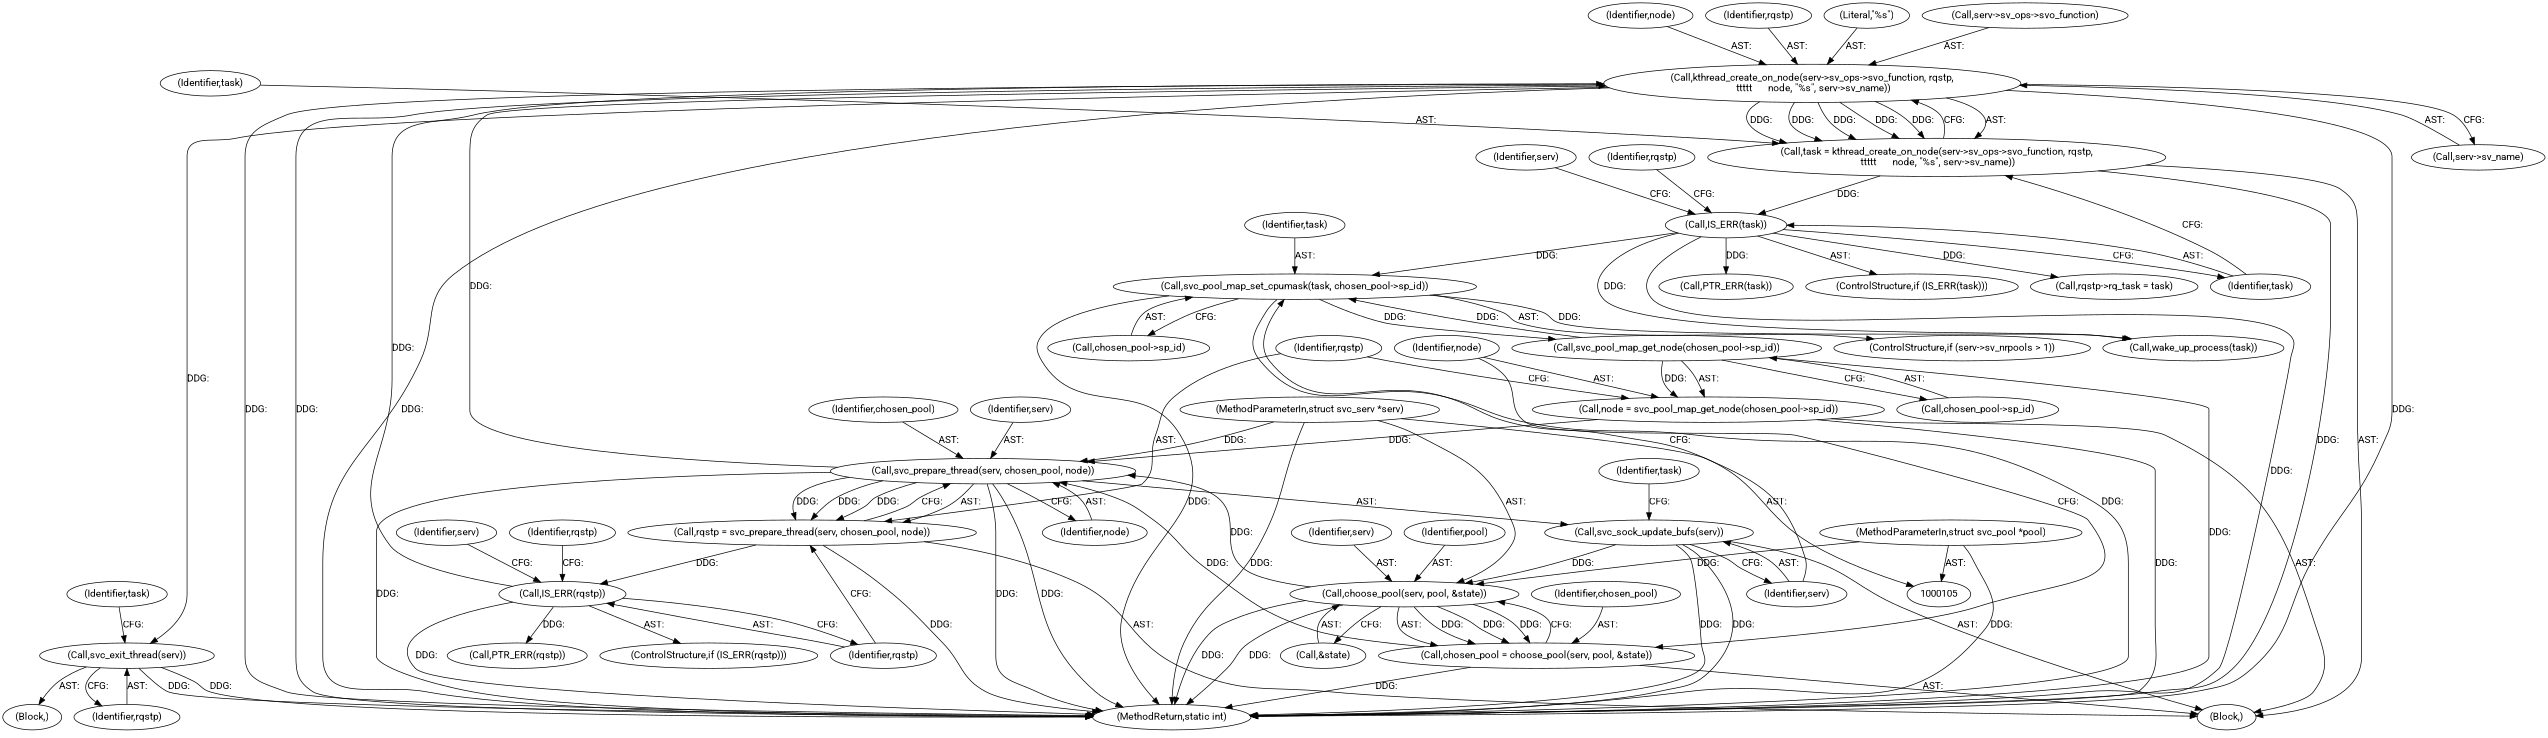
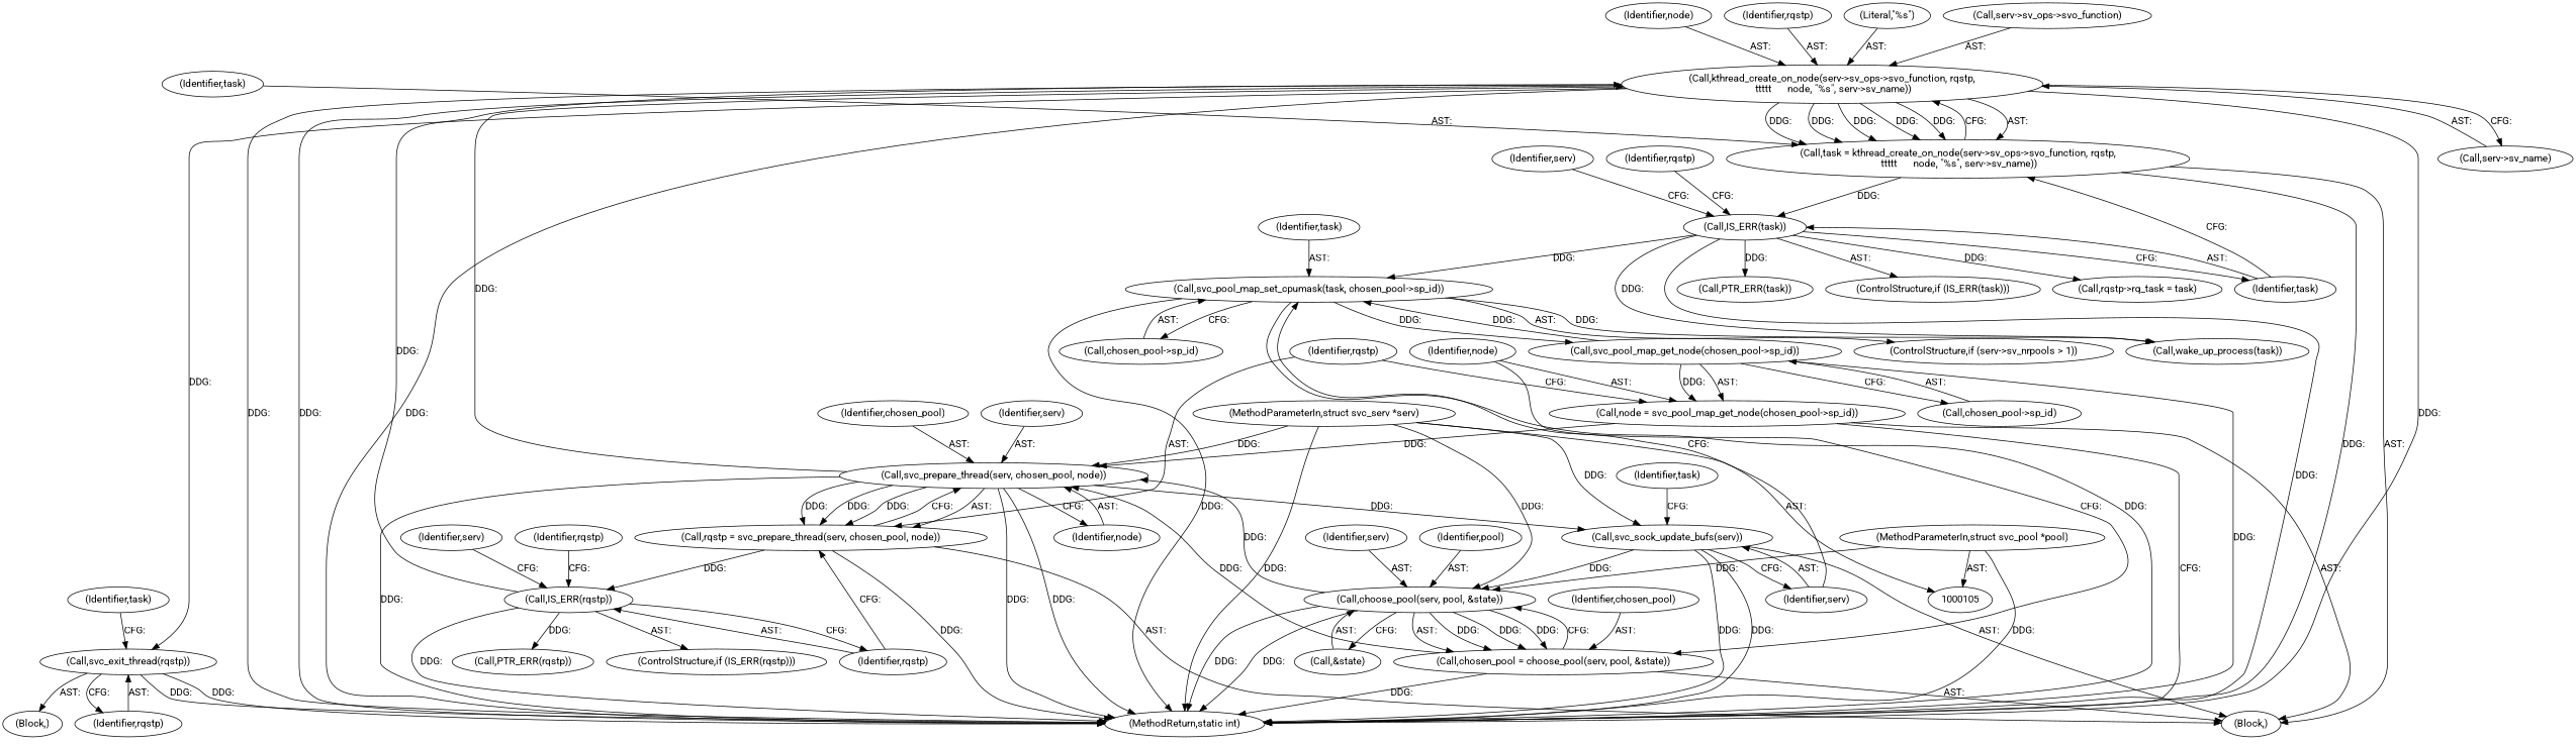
  digraph {
    fontname=Roboto
    node [fontname=Roboto]
    edge [fontname=Roboto]
-   n1 [label="(Call,svc_exit_thread(serv))"]
+   n1 [label="(Call,svc_exit_thread(rqstp))"]
    n2 [label="(Identifier,rqstp)"]
    n3 [label="(Block,)"]
    n4 [label="(MethodReturn,static int)"]
    n5 [label="(Call,kthread_create_on_node(serv->sv_ops->svo_function, rqstp,\n \t\t\t\t\t      node, \"%s\", serv->sv_name))"]
    n6 [label="(Call,task = kthread_create_on_node(serv->sv_ops->svo_function, rqstp,\n \t\t\t\t\t      node, \"%s\", serv->sv_name))"]
    n7 [label="(Call,serv->sv_name)"]
    n8 [label="(Block,)"]
    n9 [label="(Call,IS_ERR(task))"]
    n10 [label="(Call,IS_ERR(rqstp))"]
    n11 [label="(Call,PTR_ERR(rqstp))"]
    n12 [label="(Identifier,rqstp)"]
    n13 [label="(ControlStructure,if (IS_ERR(rqstp)))"]
    n14 [label="(Call,rqstp = svc_prepare_thread(serv, chosen_pool, node))"]
    n15 [label="(Call,svc_prepare_thread(serv, chosen_pool, node))"]
    n16 [label="(Call,svc_sock_update_bufs(serv))"]
    n17 [label="(Identifier,node)"]
    n18 [label="(Call,choose_pool(serv, pool, &state))"]
    n19 [label="(Identifier,serv)"]
    n20 [label="(Call,chosen_pool = choose_pool(serv, pool, &state))"]
    n21 [label="(Call,&state)"]
    n22 [label="(Call,svc_pool_map_set_cpumask(task, chosen_pool->sp_id))"]
    n23 [label="(MethodParameterIn,struct svc_serv *serv)"]
    1000105
    n25 [label="(MethodParameterIn,struct svc_pool *pool)"]
    n26 [label="(Call,node = svc_pool_map_get_node(chosen_pool->sp_id))"]
    n27 [label="(Call,svc_pool_map_get_node(chosen_pool->sp_id))"]
    n28 [label="(Call,chosen_pool->sp_id)"]
    n29 [label="(ControlStructure,if (serv->sv_nrpools > 1))"]
    n30 [label="(Call,wake_up_process(task))"]
    n31 [label="(Call,chosen_pool->sp_id)"]
    n32 [label="(Call,PTR_ERR(task))"]
    n33 [label="(ControlStructure,if (IS_ERR(task)))"]
    n34 [label="(Call,rqstp->rq_task = task)"]
    n35 [label="(Identifier,task)"]
    n36 [label="(Identifier,task)"]
    n37 [label="(Identifier,serv)"]
    n38 [label="(Identifier,serv)"]
    n39 [label="(Identifier,chosen_pool)"]
    n40 [label="(Identifier,serv)"]
    n41 [label="(Identifier,rqstp)"]
    n42 [label="(Identifier,node)"]
    n43 [label="(Identifier,rqstp)"]
    n44 [label="(Identifier,task)"]
    n45 [label="(Identifier,task)"]
    n46 [label="(Identifier,pool)"]
    n47 [label="(Identifier,node)"]
    n48 [label="(Identifier,rqstp)"]
    n49 [label="(Identifier,rqstp)"]
    n50 [label="(Identifier,chosen_pool)"]
    n51 [label="(Identifier,serv)"]
    n52 [label="(Literal,\"%s\")"]
    n53 [label="(Identifier,task)"]
    n54 [label="(Call,serv->sv_ops->svo_function)"]
    n1 -> n2 [label="CFG: "]
    n1 -> n3 [label="AST: "]
    n1 -> n4 [label="DDG: "]
    n1 -> n4 [label="DDG: "]
    n2 -> n1 [label="AST: "]
    n5 -> n1 [label="DDG: "]
    n5 -> n4 [label="DDG: "]
    n5 -> n4 [label="DDG: "]
    n5 -> n4 [label="DDG: "]
    n5 -> n4 [label="DDG: "]
    n5 -> n6 [label="AST: "]
    n5 -> n6 [label="DDG: "]
    n5 -> n6 [label="DDG: "]
    n5 -> n6 [label="DDG: "]
    n5 -> n6 [label="DDG: "]
    n5 -> n6 [label="DDG: "]
    n5 -> n7 [label="CFG: "]
    n6 -> n4 [label="DDG: "]
    n6 -> n5 [label="CFG: "]
    n6 -> n8 [label="AST: "]
    n6 -> n9 [label="DDG: "]
    n7 -> n5 [label="AST: "]
    n9 -> n4 [label="DDG: "]
    n9 -> n22 [label="DDG: "]
    n9 -> n30 [label="DDG: "]
    n9 -> n32 [label="DDG: "]
    n9 -> n33 [label="AST: "]
    n9 -> n34 [label="DDG: "]
    n9 -> n35 [label="CFG: "]
    n10 -> n4 [label="DDG: "]
    n10 -> n5 [label="DDG: "]
    n10 -> n11 [label="DDG: "]
    n10 -> n12 [label="CFG: "]
    n10 -> n13 [label="AST: "]
    n12 -> n10 [label="AST: "]
    n12 -> n14 [label="CFG: "]
    n14 -> n4 [label="DDG: "]
    n14 -> n8 [label="AST: "]
    n14 -> n10 [label="DDG: "]
    n14 -> n15 [label="CFG: "]
    n15 -> n4 [label="DDG: "]
    n15 -> n4 [label="DDG: "]
    n15 -> n4 [label="DDG: "]
    n15 -> n5 [label="DDG: "]
    n15 -> n14 [label="AST: "]
    n15 -> n14 [label="DDG: "]
    n15 -> n14 [label="DDG: "]
    n15 -> n14 [label="DDG: "]
-   n15 -> n16 [label="AST: "]
+   n15 -> n16 [label="DDG: "]
    n15 -> n17 [label="CFG: "]
    n16 -> n4 [label="DDG: "]
    n16 -> n4 [label="DDG: "]
    n16 -> n8 [label="AST: "]
    n16 -> n18 [label="DDG: "]
    n16 -> n19 [label="CFG: "]
    n17 -> n15 [label="AST: "]
    n18 -> n4 [label="DDG: "]
    n18 -> n4 [label="DDG: "]
    n18 -> n15 [label="DDG: "]
    n18 -> n20 [label="AST: "]
    n18 -> n20 [label="DDG: "]
    n18 -> n20 [label="DDG: "]
    n18 -> n20 [label="DDG: "]
    n18 -> n21 [label="CFG: "]
    n19 -> n16 [label="AST: "]
    n19 -> n22 [label="CFG: "]
    n20 -> n4 [label="DDG: "]
    n20 -> n8 [label="AST: "]
    n20 -> n15 [label="DDG: "]
    n20 -> n18 [label="CFG: "]
    n21 -> n18 [label="AST: "]
    n22 -> n4 [label="DDG: "]
    n22 -> n4 [label="DDG: "]
    n22 -> n27 [label="DDG: "]
    n22 -> n29 [label="AST: "]
    n22 -> n30 [label="DDG: "]
    n22 -> n31 [label="CFG: "]
    n23 -> n4 [label="DDG: "]
    n23 -> n15 [label="DDG: "]
-   n23 -> n18 [label="AST: "]
+   n23 -> n16 [label="DDG: "]
+   n23 -> n18 [label="DDG: "]
    n23 -> 1000105 [label="AST: "]
    n25 -> n4 [label="DDG: "]
    n25 -> n18 [label="DDG: "]
    n25 -> 1000105 [label="AST: "]
-   n26 -> n4 [label="DDG: "]
+   n26 -> n4 [label="CFG: "]
    n26 -> n8 [label="AST: "]
    n26 -> n15 [label="DDG: "]
    n27 -> n4 [label="DDG: "]
    n27 -> n22 [label="DDG: "]
    n27 -> n26 [label="AST: "]
    n27 -> n26 [label="DDG: "]
    n27 -> n28 [label="CFG: "]
    n28 -> n27 [label="AST: "]
    n31 -> n22 [label="AST: "]
    n35 -> n6 [label="CFG: "]
    n35 -> n9 [label="AST: "]
    n36 -> n1 [label="CFG: "]
    n37 -> n9 [label="CFG: "]
    n38 -> n18 [label="AST: "]
    n39 -> n20 [label="AST: "]
    n40 -> n15 [label="AST: "]
    n41 -> n9 [label="CFG: "]
    n42 -> n20 [label="CFG: "]
    n42 -> n26 [label="AST: "]
    n43 -> n14 [label="AST: "]
    n43 -> n26 [label="CFG: "]
    n44 -> n16 [label="CFG: "]
    n45 -> n6 [label="AST: "]
    n46 -> n18 [label="AST: "]
    n47 -> n5 [label="AST: "]
    n48 -> n10 [label="CFG: "]
    n49 -> n5 [label="AST: "]
    n50 -> n15 [label="AST: "]
    n51 -> n10 [label="CFG: "]
    n52 -> n5 [label="AST: "]
    n53 -> n22 [label="AST: "]
    n54 -> n5 [label="AST: "]
  }
